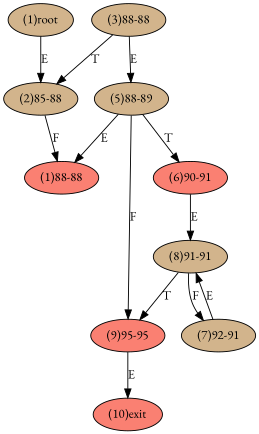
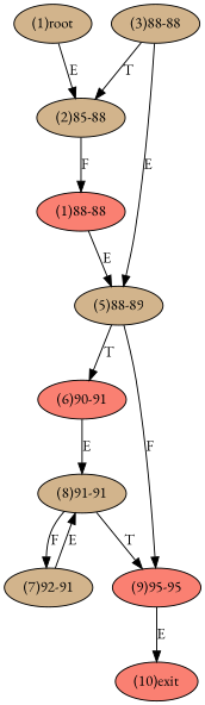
  digraph {
    fontname="EB Garamond"
    node [fillcolor=tan fontname="EB Garamond" style=filled]
    edge [fontname="EB Garamond"]
    n1 [label="(1)root"]
    n2 [label="(2)85-88"]
    n3 [fillcolor=salmon label="(1)88-88"]
    n4 [label="(3)88-88"]
    n5 [label="(5)88-89"]
    n6 [fillcolor=salmon label="(6)90-91"]
    n7 [fillcolor=salmon label="(9)95-95"]
    n8 [label="(8)91-91"]
    n9 [fillcolor=salmon label="(10)exit"]
    n10 [label="(7)92-91"]
    n1 -> n2 [label=E]
    n2 -> n3 [label=F]
-   n5 -> n3 [label=E]
+   n3 -> n5 [label=E]
    n4 -> n2 [label=T]
    n4 -> n5 [label=E]
    n5 -> n6 [label=T]
    n5 -> n7 [label=F]
    n6 -> n8 [label=E]
    n7 -> n9 [label=E]
    n8 -> n7 [label=T]
    n8 -> n10 [label=F]
    n10 -> n8 [label=E]
  }
